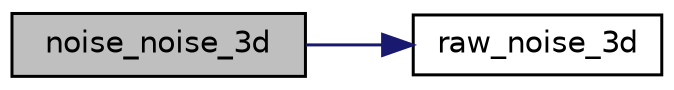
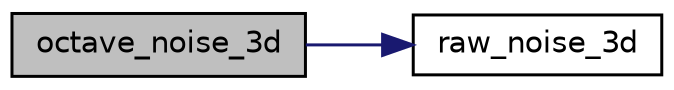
  digraph {
    rankdir=LR
    node [color=black fontname=Helvetica fontsize=10 shape=record style=filled]
-   n1 [fillcolor=grey75 fontcolor=black height=0.2 label=noise_noise_3d width=0.4]
+   n1 [fillcolor=grey75 fontcolor=black height=0.2 label=octave_noise_3d width=0.4]
    n2 [fillcolor=white height=0.2 label=raw_noise_3d width=0.4]
    n1 -> n2 [color=midnightblue fontname=Helvetica fontsize=10 labelfontname=Helvetica labelfontsize=10 style=solid]
  }
